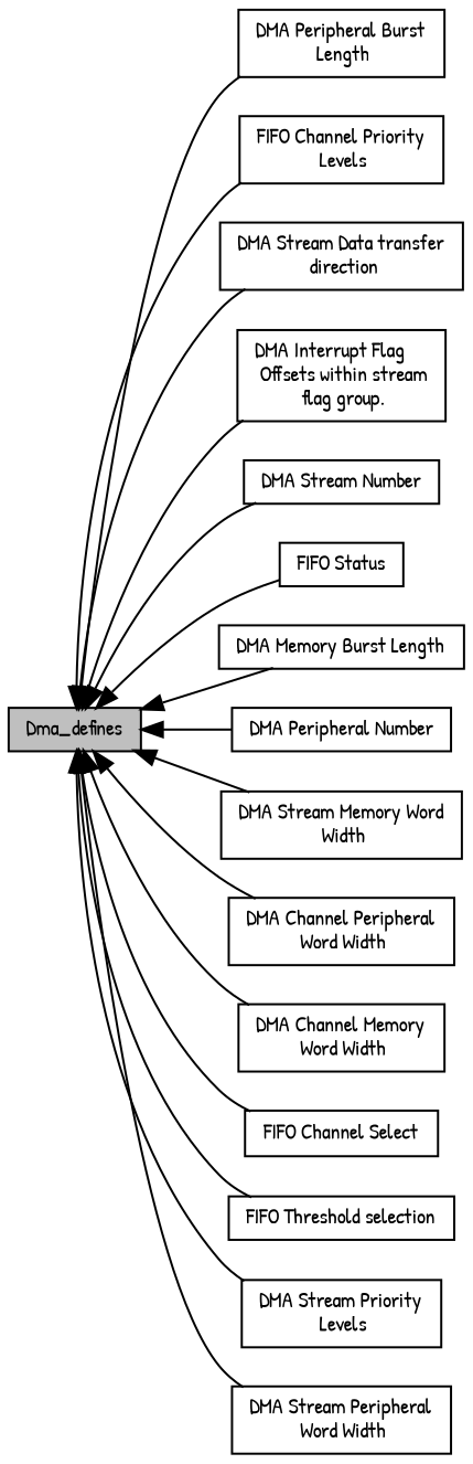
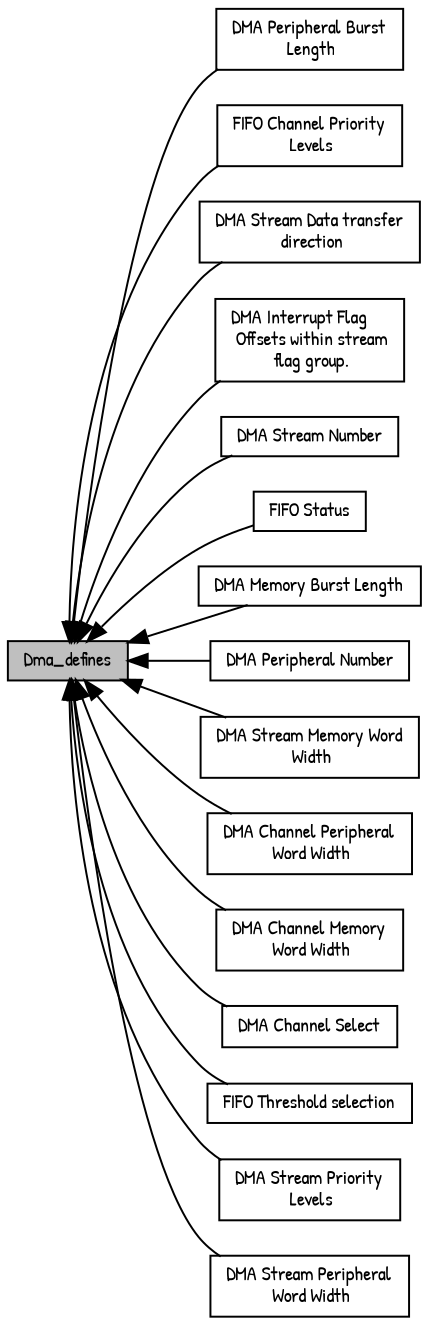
  digraph {
    fontname="Patrick Hand"
    rankdir=LR
    node [color=black fillcolor=white fontname="Patrick Hand" fontsize=10 shape=record style=filled]
    edge [dir=back fontname="Patrick Hand" fontsize=10 labelfontname=Helvetica labelfontsize=10 shape=plaintext style=solid]
    n1 [height=0.2 label="DMA Peripheral Burst\l Length" width=0.4]
    n2 [height=0.2 label="FIFO Channel Priority\l Levels" width=0.4]
    n3 [height=0.2 label="DMA Stream Data transfer\l direction" width=0.4]
    n4 [height=0.2 label="DMA Interrupt Flag\l Offsets within stream\l flag group." width=0.4]
    n5 [height=0.2 label="DMA Stream Number" width=0.4]
    n6 [height=0.2 label="FIFO Status" width=0.4]
    n7 [height=0.2 label="DMA Memory Burst Length" width=0.4]
    n8 [height=0.2 label="DMA Peripheral Number" width=0.4]
    n9 [height=0.2 label="DMA Stream Memory Word\l Width" width=0.4]
    n10 [height=0.2 label="DMA Channel Peripheral\l Word Width" width=0.4]
    n11 [height=0.2 label="DMA Channel Memory\l Word Width" width=0.4]
-   n12 [height=0.2 label="FIFO Channel Select" width=0.4]
+   n12 [height=0.2 label="DMA Channel Select" width=0.4]
    n13 [height=0.2 label="FIFO Threshold selection" width=0.4]
    n14 [height=0.2 label="DMA Stream Priority\l Levels" width=0.4]
    n15 [fillcolor=grey75 fontcolor=black height=0.2 label=Dma_defines width=0.4]
    n16 [height=0.2 label="DMA Stream Peripheral\l Word Width" width=0.4]
    n15 -> n1
    n15 -> n2
    n15 -> n3
    n15 -> n4
    n15 -> n5
    n15 -> n6
    n15 -> n7
    n15 -> n8
    n15 -> n9
    n15 -> n10
    n15 -> n11
    n15 -> n12
    n15 -> n13
    n15 -> n14
    n15 -> n16
  }
